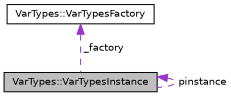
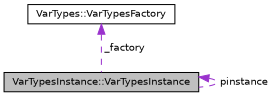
  digraph {
    node [color=black fontname=Helvetica fontsize=10 shape=record style=filled]
    edge [color=darkorchid3 dir=back fontname=Helvetica fontsize=10 labelfontname=Helvetica labelfontsize=10 style=dashed]
-   n1 [fillcolor=grey75 fontcolor=black height=0.2 label="VarTypes::VarTypesInstance" width=0.4]
+   n1 [fillcolor=grey75 fontcolor=black height=0.2 label="VarTypesInstance::VarTypesInstance" width=0.4]
    n2 [fillcolor=white height=0.2 label="VarTypes::VarTypesFactory" width=0.4]
    n1 -> n1 [label=" pinstance"]
    n2 -> n1 [label=" _factory"]
  }
